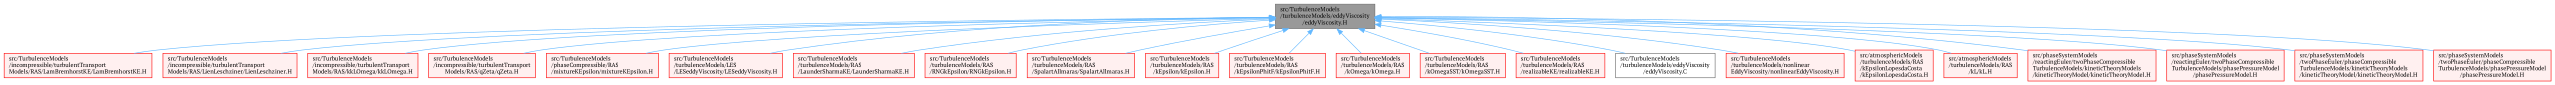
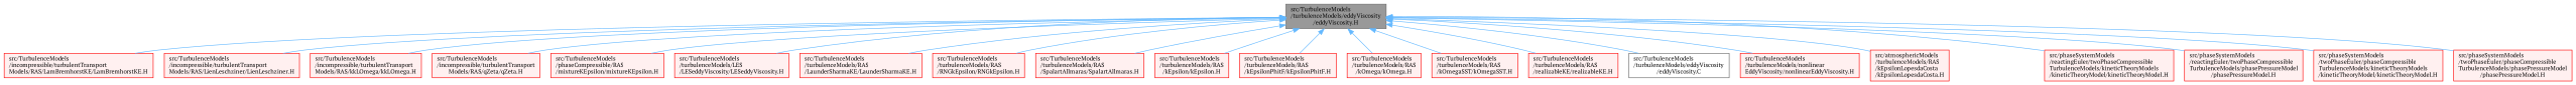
  digraph {
    fontname="PT Serif"
    node [color=red fillcolor="#FFF0F0" fontname="PT Serif" fontsize=10 shape=box style=filled]
    edge [color=steelblue1 dir=back fontname="PT Serif" fontsize=10 labelfontname=Helvetica labelfontsize=10 style=solid]
    n1 [color=gray40 fillcolor=grey60 fontcolor=black height=0.2 label="src/TurbulenceModels\l/turbulenceModels/eddyViscosity\l/eddyViscosity.H" width=0.4]
    n2 [height=0.2 label="src/TurbulenceModels\l/incompressible/turbulentTransport\lModels/RAS/LamBremhorstKE/LamBremhorstKE.H" width=0.4]
    n3 [height=0.2 label="src/TurbulenceModels\l/incompressible/turbulentTransport\lModels/RAS/LienLeschziner/LienLeschziner.H" width=0.4]
    n4 [height=0.2 label="src/TurbulenceModels\l/incompressible/turbulentTransport\lModels/RAS/kkLOmega/kkLOmega.H" width=0.4]
    n5 [height=0.2 label="src/TurbulenceModels\l/incompressible/turbulentTransport\lModels/RAS/qZeta/qZeta.H" width=0.4]
    n6 [height=0.2 label="src/TurbulenceModels\l/phaseCompressible/RAS\l/mixtureKEpsilon/mixtureKEpsilon.H" width=0.4]
    n7 [height=0.2 label="src/TurbulenceModels\l/turbulenceModels/LES\l/LESeddyViscosity/LESeddyViscosity.H" width=0.4]
    n8 [height=0.2 label="src/TurbulenceModels\l/turbulenceModels/RAS\l/LaunderSharmaKE/LaunderSharmaKE.H" width=0.4]
    n9 [height=0.2 label="src/TurbulenceModels\l/turbulenceModels/RAS\l/RNGkEpsilon/RNGkEpsilon.H" width=0.4]
    n10 [height=0.2 label="src/TurbulenceModels\l/turbulenceModels/RAS\l/SpalartAllmaras/SpalartAllmaras.H" width=0.4]
    n11 [height=0.2 label="src/TurbulenceModels\l/turbulenceModels/RAS\l/kEpsilon/kEpsilon.H" width=0.4]
    n12 [height=0.2 label="src/TurbulenceModels\l/turbulenceModels/RAS\l/kEpsilonPhitF/kEpsilonPhitF.H" width=0.4]
    n13 [height=0.2 label="src/TurbulenceModels\l/turbulenceModels/RAS\l/kOmega/kOmega.H" width=0.4]
    n14 [height=0.2 label="src/TurbulenceModels\l/turbulenceModels/RAS\l/kOmegaSST/kOmegaSST.H" width=0.4]
    n15 [height=0.2 label="src/TurbulenceModels\l/turbulenceModels/RAS\l/realizableKE/realizableKE.H" width=0.4]
    n16 [color=grey40 fillcolor=white height=0.2 label="src/TurbulenceModels\l/turbulenceModels/eddyViscosity\l/eddyViscosity.C" width=0.4]
    n17 [height=0.2 label="src/TurbulenceModels\l/turbulenceModels/nonlinear\lEddyViscosity/nonlinearEddyViscosity.H" width=0.4]
    n18 [height=0.2 label="src/atmosphericModels\l/turbulenceModels/RAS\l/kEpsilonLopesdaCosta\l/kEpsilonLopesdaCosta.H" width=0.4]
-   n19 [height=0.2 label="src/atmosphericModels\l/turbulenceModels/RAS\l/kL/kL.H" width=0.4]
    n20 [height=0.2 label="src/phaseSystemModels\l/reactingEuler/twoPhaseCompressible\lTurbulenceModels/kineticTheoryModels\l/kineticTheoryModel/kineticTheoryModel.H" width=0.4]
    n21 [height=0.2 label="src/phaseSystemModels\l/reactingEuler/twoPhaseCompressible\lTurbulenceModels/phasePressureModel\l/phasePressureModel.H" width=0.4]
    n22 [height=0.2 label="src/phaseSystemModels\l/twoPhaseEuler/phaseCompressible\lTurbulenceModels/kineticTheoryModels\l/kineticTheoryModel/kineticTheoryModel.H" width=0.4]
    n23 [height=0.2 label="src/phaseSystemModels\l/twoPhaseEuler/phaseCompressible\lTurbulenceModels/phasePressureModel\l/phasePressureModel.H" width=0.4]
    n1 -> n2
    n1 -> n3
    n1 -> n4
    n1 -> n5
    n1 -> n6
    n1 -> n7
    n1 -> n8
    n1 -> n9
    n1 -> n10
    n1 -> n11
    n1 -> n12
    n1 -> n13
    n1 -> n14
    n1 -> n15
    n1 -> n16
    n1 -> n17
    n1 -> n18
-   n1 -> n19
    n1 -> n20
    n1 -> n21
    n1 -> n22
    n1 -> n23
  }
